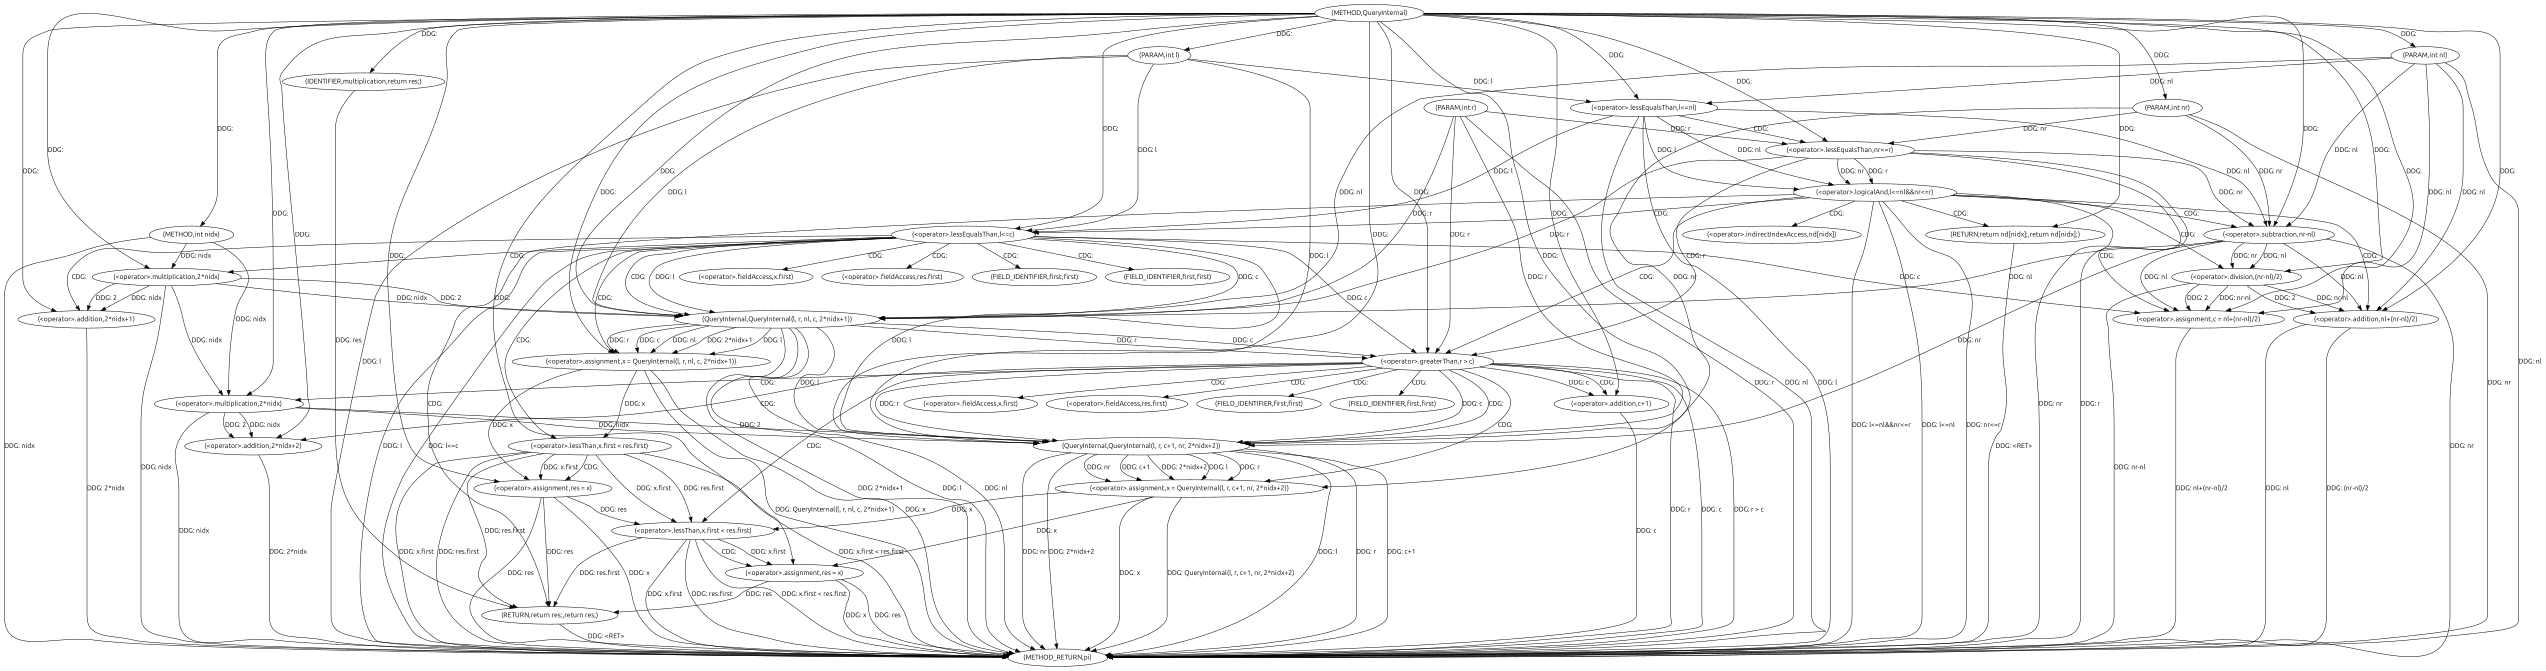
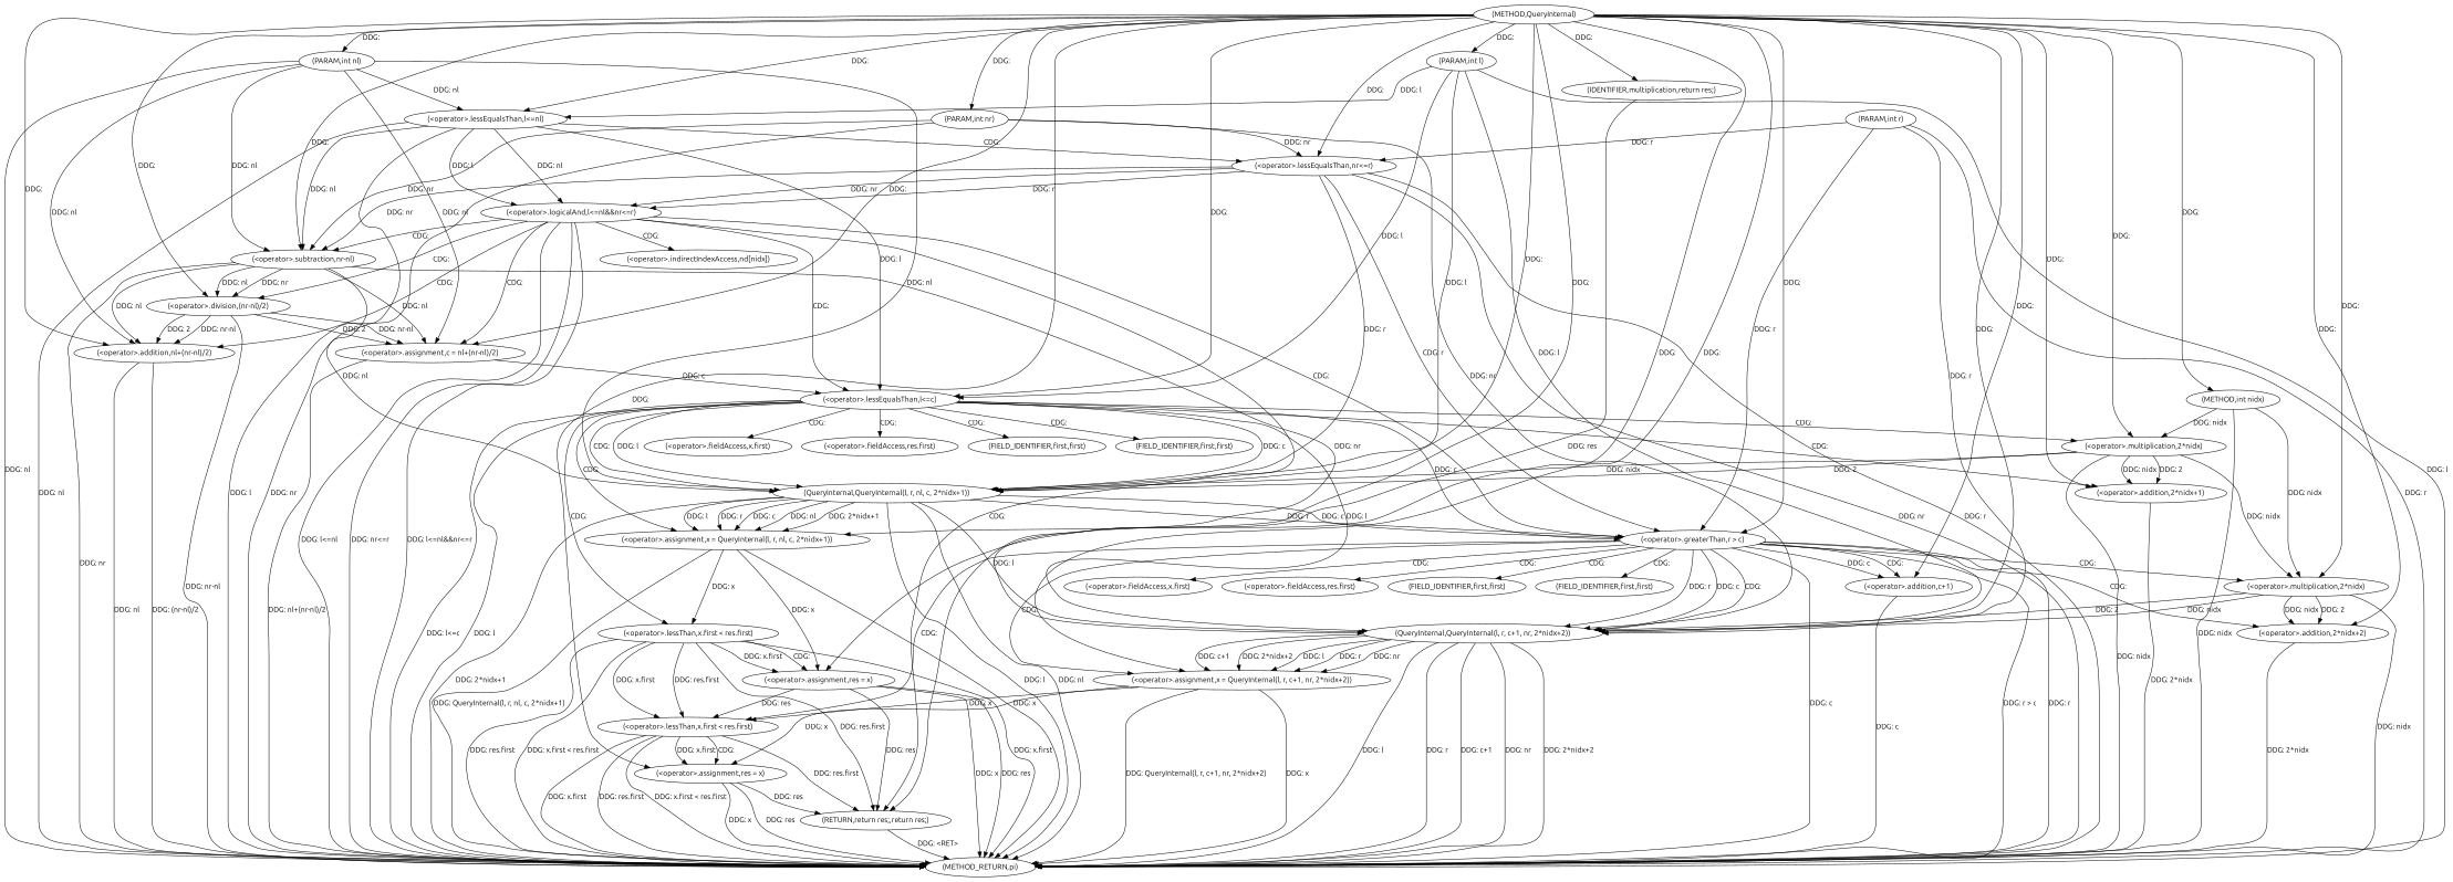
  digraph {
    fontname=Ubuntu
    node [fontname=Ubuntu]
    edge [fontname=Ubuntu]
    n1 [label="(METHOD,QueryInternal)"]
    n2 [label="(PARAM,int l)"]
    n3 [label="(PARAM,int nl)"]
    n4 [label="(PARAM,int nr)"]
    n5 [label="(METHOD,int nidx)"]
    n6 [label="(<operator>.assignment,c = nl+(nr-nl)/2)"]
    n7 [label="(<operator>.lessEqualsThan,l<=c)"]
    n8 [label="(<operator>.greaterThan,r > c)"]
    n9 [label="(IDENTIFIER,multiplication,return res;)"]
-   n10 [label="(RETURN,return nd[nidx];,return nd[nidx];)"]
    n11 [label="(<operator>.addition,nl+(nr-nl)/2)"]
    n12 [label="(<operator>.assignment,x = QueryInternal(l, r, nl, c, 2*nidx+1))"]
    n13 [label="(<operator>.assignment,x = QueryInternal(l, r, c+1, nr, 2*nidx+2))"]
    n14 [label="(<operator>.lessEqualsThan,l<=nl)"]
    n15 [label="(<operator>.lessEqualsThan,nr<=r)"]
    n16 [label="(<operator>.division,(nr-nl)/2)"]
    n17 [label="(<operator>.subtraction,nr-nl)"]
    n18 [label="(QueryInternal,QueryInternal(l, r, nl, c, 2*nidx+1))"]
    n19 [label="(<operator>.assignment,res = x)"]
    n20 [label="(QueryInternal,QueryInternal(l, r, c+1, nr, 2*nidx+2))"]
    n21 [label="(<operator>.assignment,res = x)"]
    n22 [label="(<operator>.addition,2*nidx+1)"]
    n23 [label="(<operator>.addition,c+1)"]
    n24 [label="(<operator>.addition,2*nidx+2)"]
    n25 [label="(<operator>.multiplication,2*nidx)"]
    n26 [label="(<operator>.multiplication,2*nidx)"]
    n27 [label="(METHOD_RETURN,pi)"]
    n28 [label="(PARAM,int r)"]
    n29 [label="(<operator>.lessThan,x.first < res.first)"]
    n30 [label="(<operator>.fieldAccess,x.first)"]
    n31 [label="(<operator>.fieldAccess,res.first)"]
    n32 [label="(FIELD_IDENTIFIER,first,first)"]
    n33 [label="(FIELD_IDENTIFIER,first,first)"]
    n34 [label="(<operator>.lessThan,x.first < res.first)"]
    n35 [label="(<operator>.fieldAccess,x.first)"]
    n36 [label="(<operator>.fieldAccess,res.first)"]
    n37 [label="(FIELD_IDENTIFIER,first,first)"]
    n38 [label="(FIELD_IDENTIFIER,first,first)"]
    n39 [label="(RETURN,return res;,return res;)"]
    n40 [label="(<operator>.logicalAnd,l<=nl&&nr<=r)"]
    n41 [label="(<operator>.indirectIndexAccess,nd[nidx])"]
    n1 -> n2 [label="DDG: "]
    n1 -> n3 [label="DDG: "]
    n1 -> n4 [label="DDG: "]
    n1 -> n5 [label="DDG: "]
    n1 -> n6 [label="DDG: "]
    n1 -> n7 [label="DDG: "]
    n1 -> n8 [label="DDG: "]
    n1 -> n9 [label="DDG: "]
-   n1 -> n10 [label="DDG: "]
    n1 -> n11 [label="DDG: "]
    n1 -> n12 [label="DDG: "]
    n1 -> n13 [label="DDG: "]
    n1 -> n14 [label="DDG: "]
    n1 -> n15 [label="DDG: "]
    n1 -> n16 [label="DDG: "]
    n1 -> n17 [label="DDG: "]
    n1 -> n18 [label="DDG: "]
    n1 -> n19 [label="DDG: "]
    n1 -> n20 [label="DDG: "]
    n1 -> n21 [label="DDG: "]
    n1 -> n22 [label="DDG: "]
    n1 -> n23 [label="DDG: "]
    n1 -> n24 [label="DDG: "]
    n1 -> n25 [label="DDG: "]
    n1 -> n26 [label="DDG: "]
    n2 -> n7 [label="DDG: l"]
    n2 -> n14 [label="DDG: l"]
    n2 -> n18 [label="DDG: l"]
    n2 -> n20 [label="DDG: l"]
    n2 -> n27 [label="DDG: l"]
    n3 -> n6 [label="DDG: nl"]
    n3 -> n11 [label="DDG: nl"]
    n3 -> n14 [label="DDG: nl"]
    n3 -> n17 [label="DDG: nl"]
    n3 -> n18 [label="DDG: nl"]
    n3 -> n27 [label="DDG: nl"]
    n4 -> n15 [label="DDG: nr"]
    n4 -> n17 [label="DDG: nr"]
    n4 -> n20 [label="DDG: nr"]
    n4 -> n27 [label="DDG: nr"]
    n5 -> n25 [label="DDG: nidx"]
    n5 -> n26 [label="DDG: nidx"]
    n5 -> n27 [label="DDG: nidx"]
-   n7 -> n6 [label="DDG: c"]
+   n6 -> n7 [label="DDG: c"]
    n6 -> n27 [label="DDG: nl+(nr-nl)/2"]
    n7 -> n8 [label="DDG: c"]
    n7 -> n12 [label="CDG: "]
    n7 -> n18 [label="DDG: l"]
    n7 -> n18 [label="DDG: c"]
    n7 -> n18 [label="CDG: "]
    n7 -> n20 [label="DDG: l"]
    n7 -> n22 [label="CDG: "]
    n7 -> n25 [label="CDG: "]
    n7 -> n27 [label="DDG: l"]
    n7 -> n27 [label="DDG: l<=c"]
    n7 -> n29 [label="CDG: "]
    n7 -> n30 [label="CDG: "]
    n7 -> n31 [label="CDG: "]
    n7 -> n32 [label="CDG: "]
    n7 -> n33 [label="CDG: "]
    n8 -> n13 [label="CDG: "]
    n8 -> n20 [label="DDG: r"]
    n8 -> n20 [label="DDG: c"]
    n8 -> n20 [label="CDG: "]
    n8 -> n23 [label="DDG: c"]
    n8 -> n23 [label="CDG: "]
    n8 -> n24 [label="CDG: "]
    n8 -> n26 [label="CDG: "]
    n8 -> n27 [label="DDG: r"]
    n8 -> n27 [label="DDG: c"]
    n8 -> n27 [label="DDG: r > c"]
    n8 -> n34 [label="CDG: "]
    n8 -> n35 [label="CDG: "]
    n8 -> n36 [label="CDG: "]
    n8 -> n37 [label="CDG: "]
    n8 -> n38 [label="CDG: "]
    n9 -> n39 [label="DDG: res"]
-   n10 -> n27 [label="DDG: <RET>"]
    n11 -> n27 [label="DDG: nl"]
    n11 -> n27 [label="DDG: (nr-nl)/2"]
    n12 -> n19 [label="DDG: x"]
    n12 -> n27 [label="DDG: x"]
    n12 -> n27 [label="DDG: QueryInternal(l, r, nl, c, 2*nidx+1)"]
    n12 -> n29 [label="DDG: x"]
    n13 -> n21 [label="DDG: x"]
    n13 -> n27 [label="DDG: x"]
    n13 -> n27 [label="DDG: QueryInternal(l, r, c+1, nr, 2*nidx+2)"]
    n13 -> n34 [label="DDG: x"]
    n14 -> n7 [label="DDG: l"]
    n14 -> n15 [label="CDG: "]
    n14 -> n17 [label="DDG: nl"]
    n14 -> n27 [label="DDG: l"]
    n14 -> n27 [label="DDG: nl"]
    n14 -> n40 [label="DDG: l"]
    n14 -> n40 [label="DDG: nl"]
    n15 -> n8 [label="CDG: r"]
    n15 -> n17 [label="DDG: nr"]
    n15 -> n18 [label="DDG: r"]
    n15 -> n27 [label="DDG: nr"]
    n15 -> n27 [label="DDG: r"]
    n15 -> n40 [label="DDG: nr"]
    n15 -> n40 [label="DDG: r"]
    n16 -> n6 [label="DDG: 2"]
    n16 -> n6 [label="DDG: nr-nl"]
    n16 -> n11 [label="DDG: 2"]
    n16 -> n11 [label="DDG: nr-nl"]
    n16 -> n27 [label="DDG: nr-nl"]
    n17 -> n6 [label="DDG: nl"]
    n17 -> n11 [label="DDG: nl"]
    n17 -> n16 [label="DDG: nl"]
    n17 -> n16 [label="DDG: nr"]
    n17 -> n18 [label="DDG: nl"]
    n17 -> n20 [label="DDG: nr"]
    n17 -> n27 [label="DDG: nr"]
    n18 -> n8 [label="DDG: r"]
    n18 -> n8 [label="DDG: c"]
    n18 -> n12 [label="DDG: nl"]
    n18 -> n12 [label="DDG: 2*nidx+1"]
    n18 -> n12 [label="DDG: l"]
    n18 -> n12 [label="DDG: r"]
    n18 -> n12 [label="DDG: c"]
    n18 -> n20 [label="DDG: l"]
    n18 -> n27 [label="DDG: l"]
    n18 -> n27 [label="DDG: nl"]
    n18 -> n27 [label="DDG: 2*nidx+1"]
    n19 -> n27 [label="DDG: res"]
    n19 -> n27 [label="DDG: x"]
    n19 -> n34 [label="DDG: res"]
    n19 -> n39 [label="DDG: res"]
    n20 -> n13 [label="DDG: r"]
    n20 -> n13 [label="DDG: nr"]
    n20 -> n13 [label="DDG: c+1"]
    n20 -> n13 [label="DDG: 2*nidx+2"]
    n20 -> n13 [label="DDG: l"]
    n20 -> n27 [label="DDG: l"]
    n20 -> n27 [label="DDG: r"]
    n20 -> n27 [label="DDG: c+1"]
    n20 -> n27 [label="DDG: nr"]
    n20 -> n27 [label="DDG: 2*nidx+2"]
    n21 -> n27 [label="DDG: res"]
    n21 -> n27 [label="DDG: x"]
    n21 -> n39 [label="DDG: res"]
    n22 -> n27 [label="DDG: 2*nidx"]
    n23 -> n27 [label="DDG: c"]
    n24 -> n27 [label="DDG: 2*nidx"]
    n25 -> n18 [label="DDG: 2"]
    n25 -> n18 [label="DDG: nidx"]
    n25 -> n22 [label="DDG: 2"]
    n25 -> n22 [label="DDG: nidx"]
    n25 -> n26 [label="DDG: nidx"]
    n25 -> n27 [label="DDG: nidx"]
    n26 -> n20 [label="DDG: 2"]
    n26 -> n20 [label="DDG: nidx"]
    n26 -> n24 [label="DDG: 2"]
    n26 -> n24 [label="DDG: nidx"]
    n26 -> n27 [label="DDG: nidx"]
    n28 -> n8 [label="DDG: r"]
    n28 -> n15 [label="DDG: r"]
-   n28 -> n18 [label="DDG: r"]
    n28 -> n20 [label="DDG: r"]
    n28 -> n27 [label="DDG: r"]
    n29 -> n19 [label="DDG: x.first"]
    n29 -> n19 [label="CDG: "]
    n29 -> n27 [label="DDG: x.first"]
    n29 -> n27 [label="DDG: res.first"]
    n29 -> n27 [label="DDG: x.first < res.first"]
    n29 -> n34 [label="DDG: x.first"]
    n29 -> n34 [label="DDG: res.first"]
    n29 -> n39 [label="DDG: res.first"]
    n34 -> n21 [label="DDG: x.first"]
    n34 -> n21 [label="CDG: "]
    n34 -> n27 [label="DDG: x.first"]
    n34 -> n27 [label="DDG: res.first"]
    n34 -> n27 [label="DDG: x.first < res.first"]
    n34 -> n39 [label="DDG: res.first"]
    n39 -> n27 [label="DDG: <RET>"]
    n40 -> n6 [label="CDG: "]
    n40 -> n7 [label="CDG: "]
    n40 -> n8 [label="CDG: "]
-   n40 -> n10 [label="CDG: "]
    n40 -> n11 [label="CDG: "]
    n40 -> n16 [label="CDG: "]
    n40 -> n17 [label="CDG: "]
    n40 -> n27 [label="DDG: l<=nl"]
    n40 -> n27 [label="DDG: nr<=r"]
    n40 -> n27 [label="DDG: l<=nl&&nr<=r"]
    n40 -> n39 [label="CDG: "]
    n40 -> n41 [label="CDG: "]
  }
